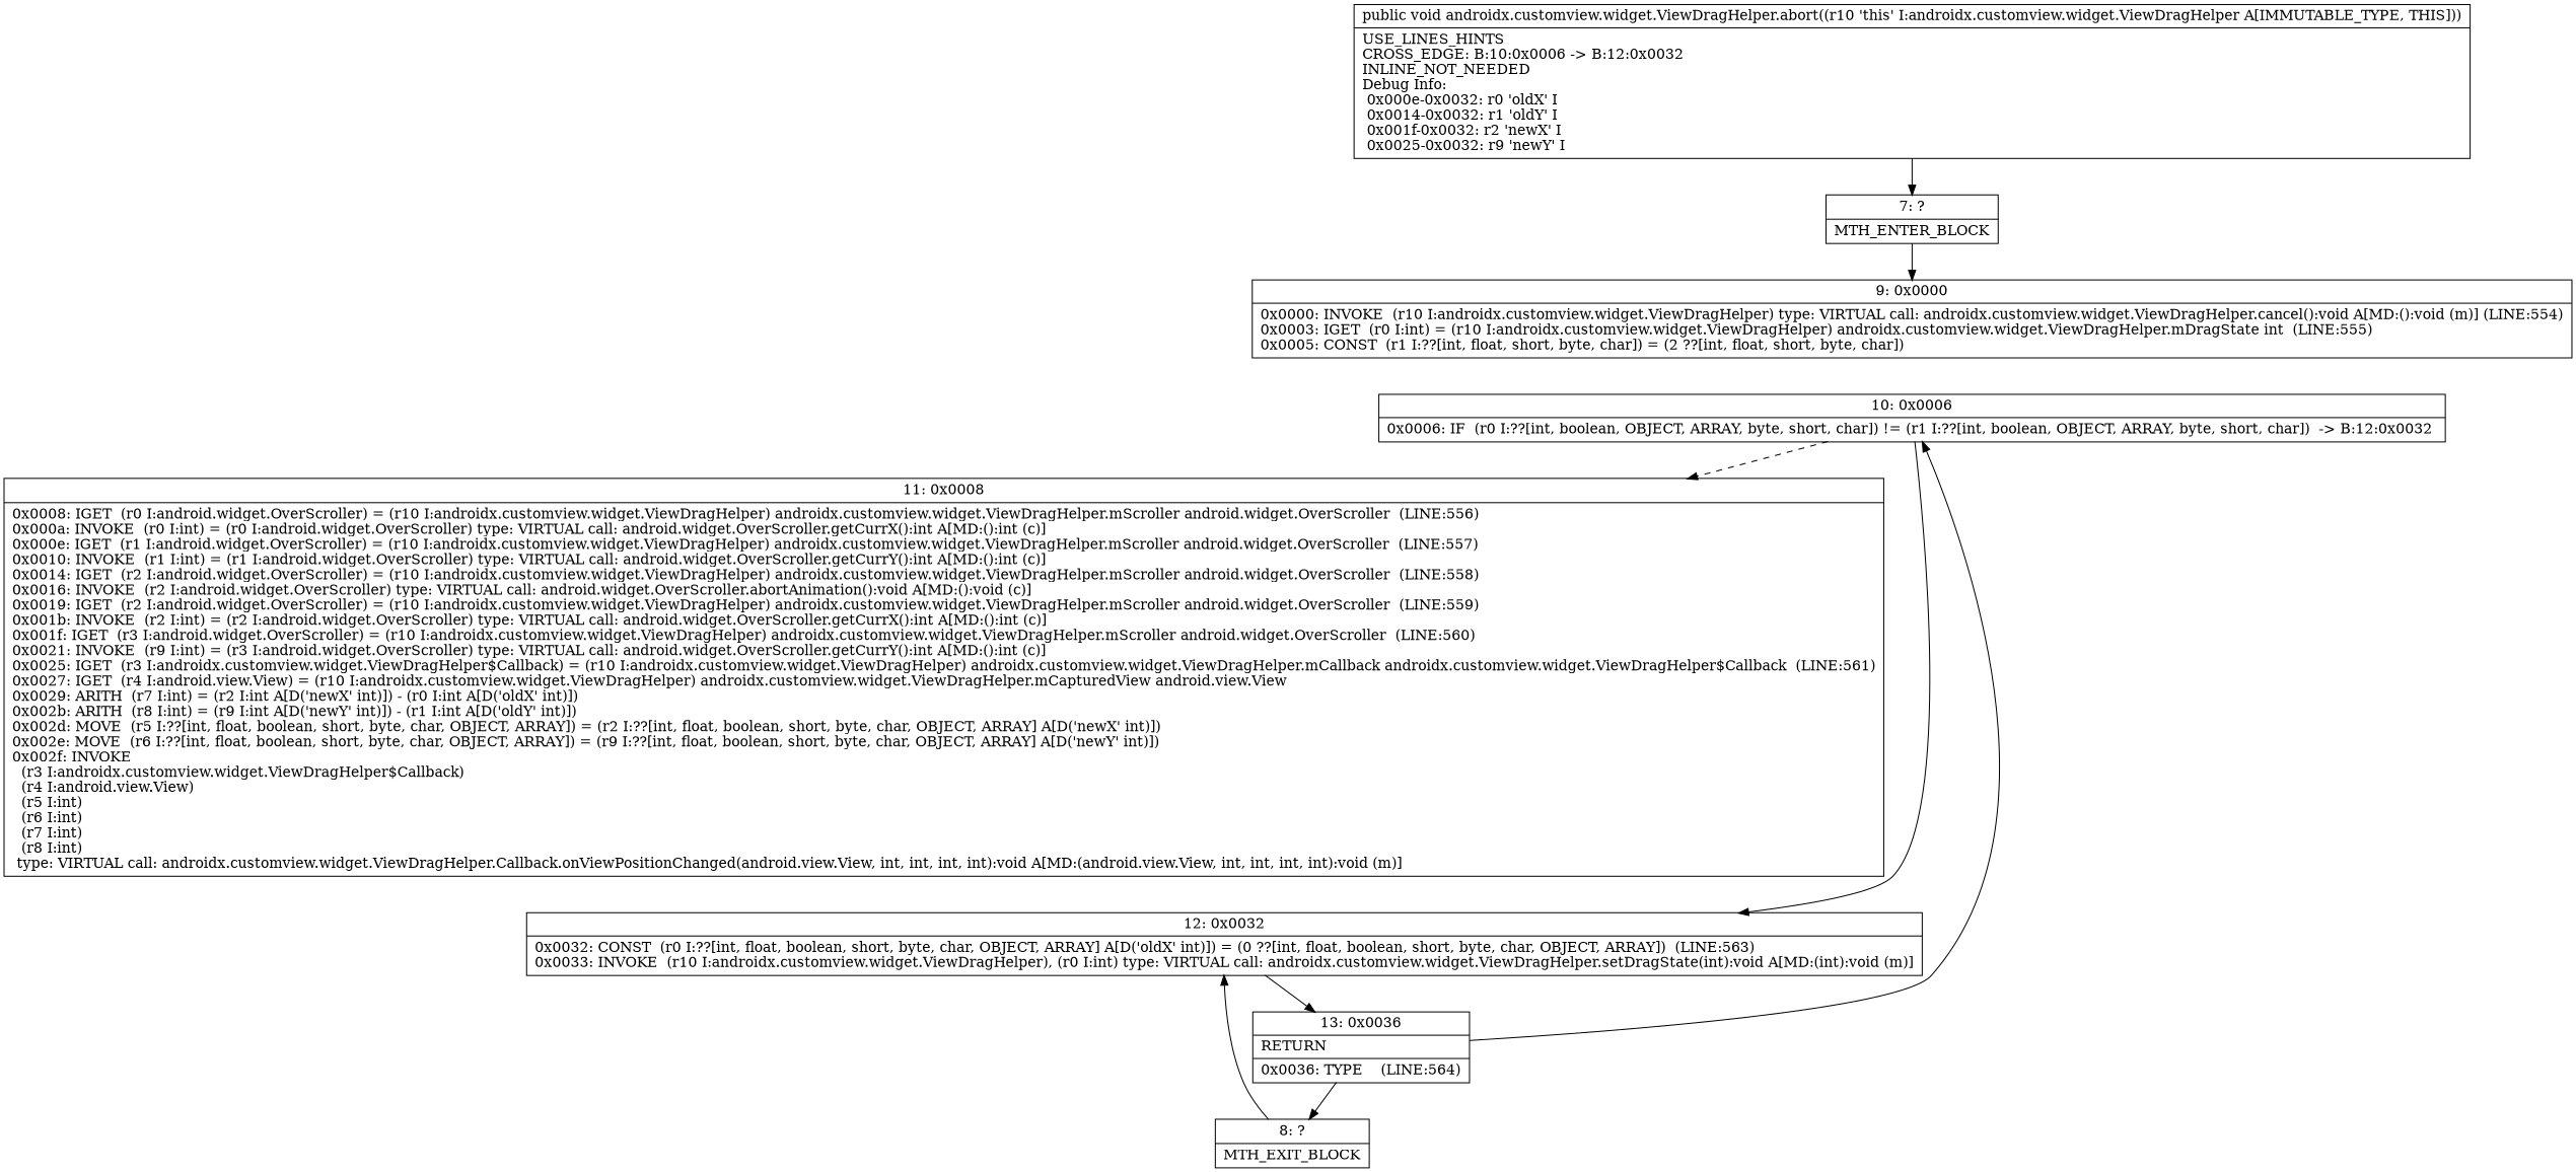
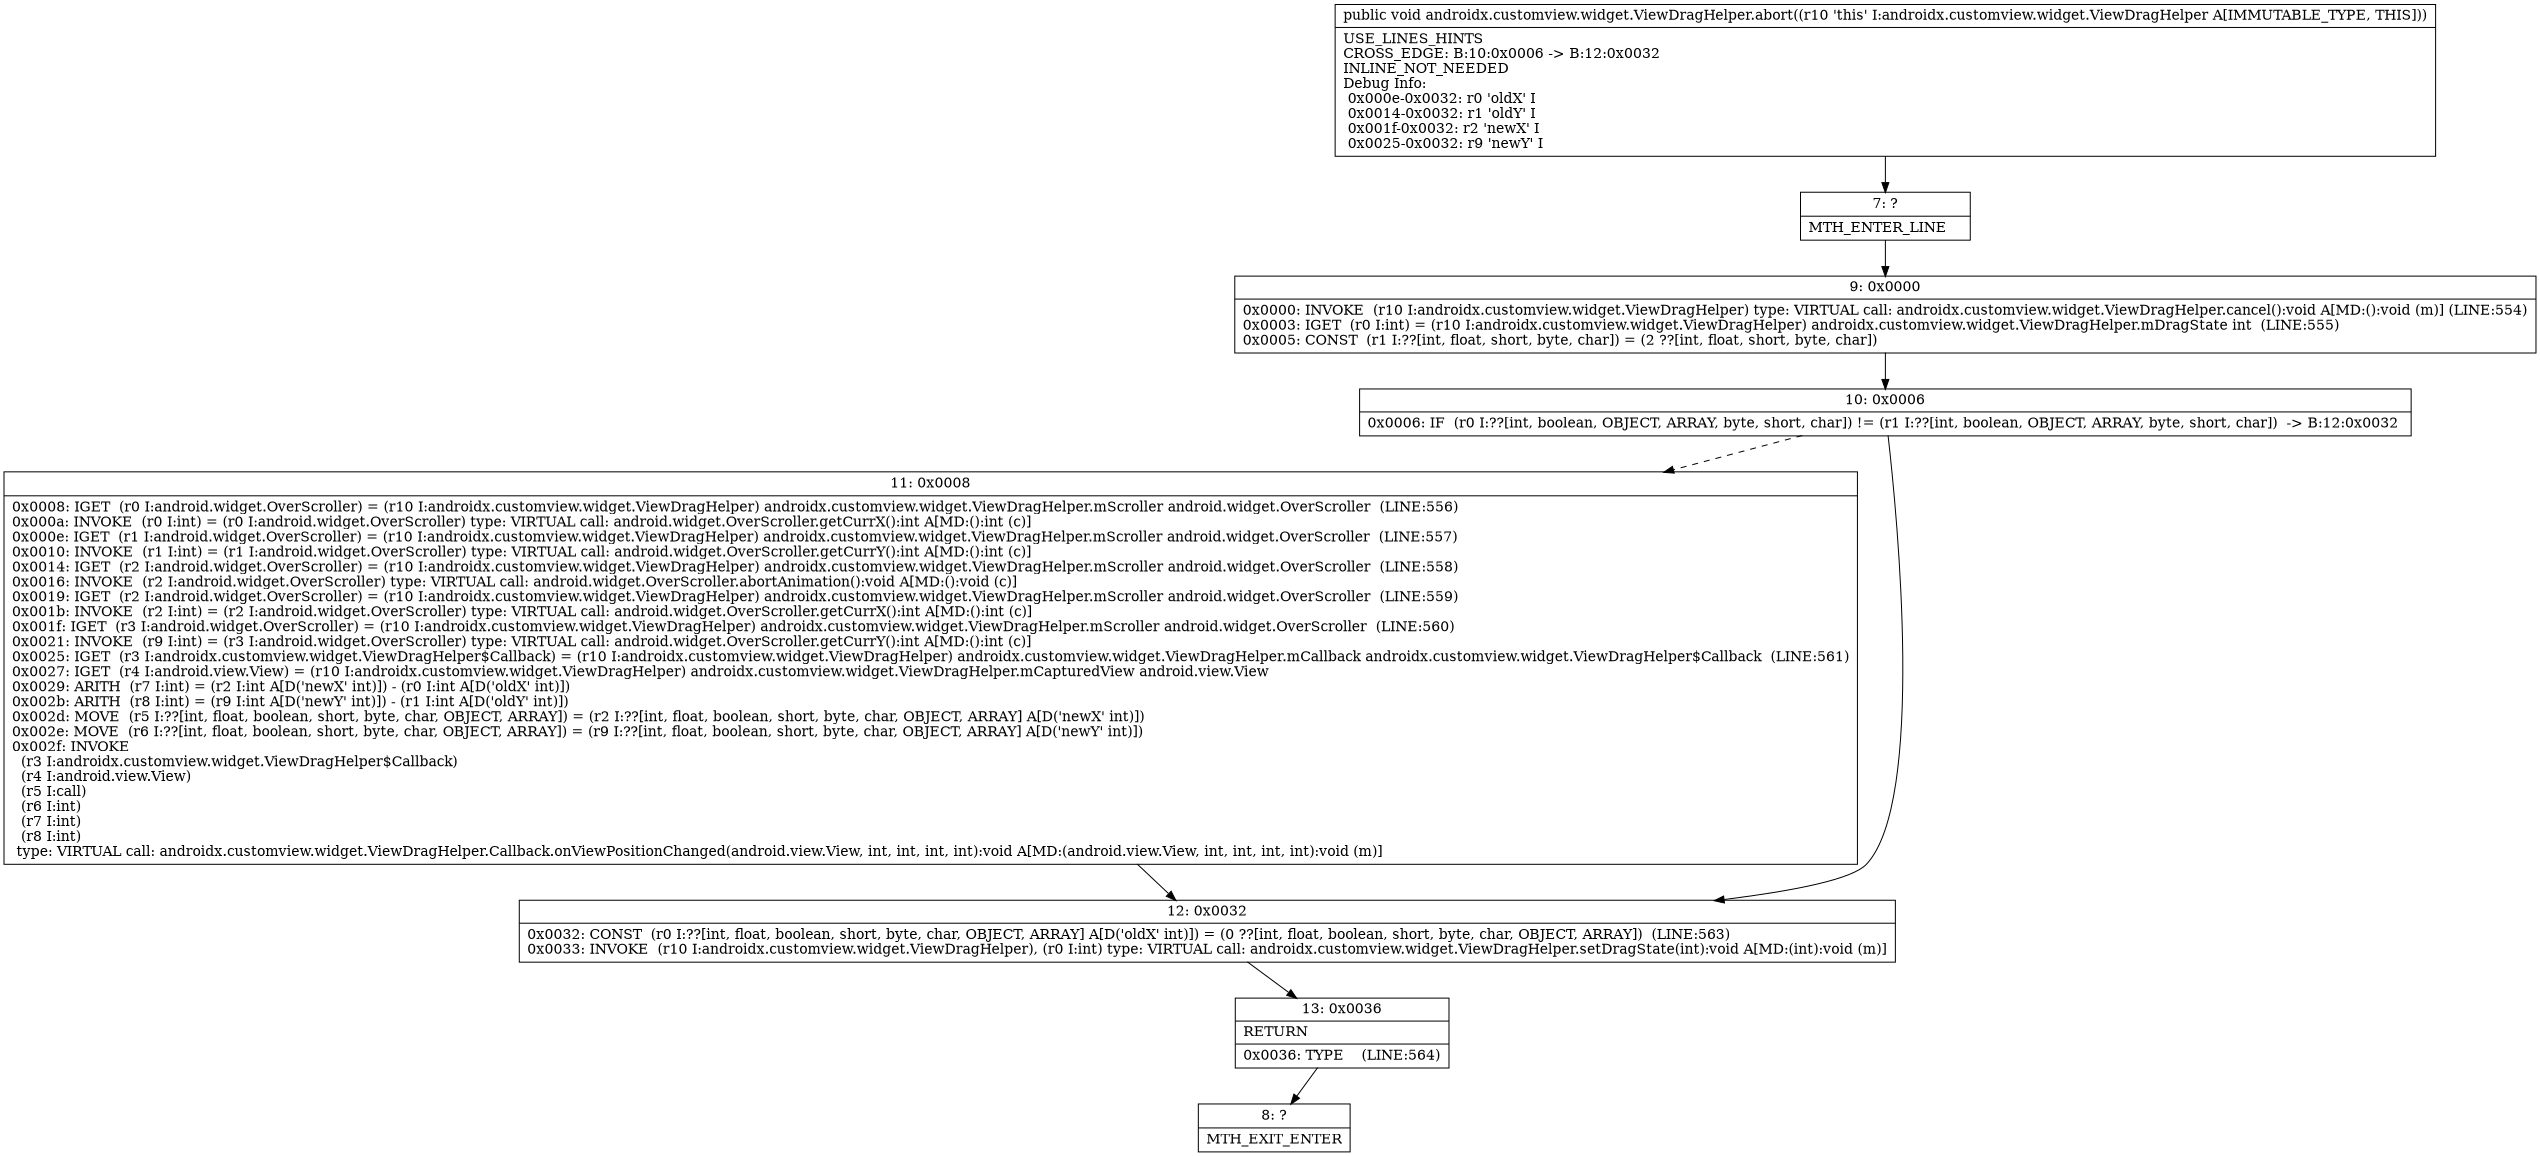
  digraph {
    node [shape=record]
-   n1 [label="{7\:\ ?|MTH_ENTER_BLOCK\l}"]
+   n1 [label="{7\:\ ?|MTH_ENTER_LINE\l}"]
    n2 [label="{9\:\ 0x0000|0x0000: INVOKE  (r10 I:androidx.customview.widget.ViewDragHelper) type: VIRTUAL call: androidx.customview.widget.ViewDragHelper.cancel():void A[MD:():void (m)] (LINE:554)\l0x0003: IGET  (r0 I:int) = (r10 I:androidx.customview.widget.ViewDragHelper) androidx.customview.widget.ViewDragHelper.mDragState int  (LINE:555)\l0x0005: CONST  (r1 I:??[int, float, short, byte, char]) = (2 ??[int, float, short, byte, char]) \l}"]
    n3 [label="{10\:\ 0x0006|0x0006: IF  (r0 I:??[int, boolean, OBJECT, ARRAY, byte, short, char]) != (r1 I:??[int, boolean, OBJECT, ARRAY, byte, short, char])  \-\> B:12:0x0032 \l}"]
-   n4 [label="{11\:\ 0x0008|0x0008: IGET  (r0 I:android.widget.OverScroller) = (r10 I:androidx.customview.widget.ViewDragHelper) androidx.customview.widget.ViewDragHelper.mScroller android.widget.OverScroller  (LINE:556)\l0x000a: INVOKE  (r0 I:int) = (r0 I:android.widget.OverScroller) type: VIRTUAL call: android.widget.OverScroller.getCurrX():int A[MD:():int (c)]\l0x000e: IGET  (r1 I:android.widget.OverScroller) = (r10 I:androidx.customview.widget.ViewDragHelper) androidx.customview.widget.ViewDragHelper.mScroller android.widget.OverScroller  (LINE:557)\l0x0010: INVOKE  (r1 I:int) = (r1 I:android.widget.OverScroller) type: VIRTUAL call: android.widget.OverScroller.getCurrY():int A[MD:():int (c)]\l0x0014: IGET  (r2 I:android.widget.OverScroller) = (r10 I:androidx.customview.widget.ViewDragHelper) androidx.customview.widget.ViewDragHelper.mScroller android.widget.OverScroller  (LINE:558)\l0x0016: INVOKE  (r2 I:android.widget.OverScroller) type: VIRTUAL call: android.widget.OverScroller.abortAnimation():void A[MD:():void (c)]\l0x0019: IGET  (r2 I:android.widget.OverScroller) = (r10 I:androidx.customview.widget.ViewDragHelper) androidx.customview.widget.ViewDragHelper.mScroller android.widget.OverScroller  (LINE:559)\l0x001b: INVOKE  (r2 I:int) = (r2 I:android.widget.OverScroller) type: VIRTUAL call: android.widget.OverScroller.getCurrX():int A[MD:():int (c)]\l0x001f: IGET  (r3 I:android.widget.OverScroller) = (r10 I:androidx.customview.widget.ViewDragHelper) androidx.customview.widget.ViewDragHelper.mScroller android.widget.OverScroller  (LINE:560)\l0x0021: INVOKE  (r9 I:int) = (r3 I:android.widget.OverScroller) type: VIRTUAL call: android.widget.OverScroller.getCurrY():int A[MD:():int (c)]\l0x0025: IGET  (r3 I:androidx.customview.widget.ViewDragHelper$Callback) = (r10 I:androidx.customview.widget.ViewDragHelper) androidx.customview.widget.ViewDragHelper.mCallback androidx.customview.widget.ViewDragHelper$Callback  (LINE:561)\l0x0027: IGET  (r4 I:android.view.View) = (r10 I:androidx.customview.widget.ViewDragHelper) androidx.customview.widget.ViewDragHelper.mCapturedView android.view.View \l0x0029: ARITH  (r7 I:int) = (r2 I:int A[D('newX' int)]) \- (r0 I:int A[D('oldX' int)]) \l0x002b: ARITH  (r8 I:int) = (r9 I:int A[D('newY' int)]) \- (r1 I:int A[D('oldY' int)]) \l0x002d: MOVE  (r5 I:??[int, float, boolean, short, byte, char, OBJECT, ARRAY]) = (r2 I:??[int, float, boolean, short, byte, char, OBJECT, ARRAY] A[D('newX' int)]) \l0x002e: MOVE  (r6 I:??[int, float, boolean, short, byte, char, OBJECT, ARRAY]) = (r9 I:??[int, float, boolean, short, byte, char, OBJECT, ARRAY] A[D('newY' int)]) \l0x002f: INVOKE  \l  (r3 I:androidx.customview.widget.ViewDragHelper$Callback)\l  (r4 I:android.view.View)\l  (r5 I:int)\l  (r6 I:int)\l  (r7 I:int)\l  (r8 I:int)\l type: VIRTUAL call: androidx.customview.widget.ViewDragHelper.Callback.onViewPositionChanged(android.view.View, int, int, int, int):void A[MD:(android.view.View, int, int, int, int):void (m)]\l}"]
+   n4 [label="{11\:\ 0x0008|0x0008: IGET  (r0 I:android.widget.OverScroller) = (r10 I:androidx.customview.widget.ViewDragHelper) androidx.customview.widget.ViewDragHelper.mScroller android.widget.OverScroller  (LINE:556)\l0x000a: INVOKE  (r0 I:int) = (r0 I:android.widget.OverScroller) type: VIRTUAL call: android.widget.OverScroller.getCurrX():int A[MD:():int (c)]\l0x000e: IGET  (r1 I:android.widget.OverScroller) = (r10 I:androidx.customview.widget.ViewDragHelper) androidx.customview.widget.ViewDragHelper.mScroller android.widget.OverScroller  (LINE:557)\l0x0010: INVOKE  (r1 I:int) = (r1 I:android.widget.OverScroller) type: VIRTUAL call: android.widget.OverScroller.getCurrY():int A[MD:():int (c)]\l0x0014: IGET  (r2 I:android.widget.OverScroller) = (r10 I:androidx.customview.widget.ViewDragHelper) androidx.customview.widget.ViewDragHelper.mScroller android.widget.OverScroller  (LINE:558)\l0x0016: INVOKE  (r2 I:android.widget.OverScroller) type: VIRTUAL call: android.widget.OverScroller.abortAnimation():void A[MD:():void (c)]\l0x0019: IGET  (r2 I:android.widget.OverScroller) = (r10 I:androidx.customview.widget.ViewDragHelper) androidx.customview.widget.ViewDragHelper.mScroller android.widget.OverScroller  (LINE:559)\l0x001b: INVOKE  (r2 I:int) = (r2 I:android.widget.OverScroller) type: VIRTUAL call: android.widget.OverScroller.getCurrX():int A[MD:():int (c)]\l0x001f: IGET  (r3 I:android.widget.OverScroller) = (r10 I:androidx.customview.widget.ViewDragHelper) androidx.customview.widget.ViewDragHelper.mScroller android.widget.OverScroller  (LINE:560)\l0x0021: INVOKE  (r9 I:int) = (r3 I:android.widget.OverScroller) type: VIRTUAL call: android.widget.OverScroller.getCurrY():int A[MD:():int (c)]\l0x0025: IGET  (r3 I:androidx.customview.widget.ViewDragHelper$Callback) = (r10 I:androidx.customview.widget.ViewDragHelper) androidx.customview.widget.ViewDragHelper.mCallback androidx.customview.widget.ViewDragHelper$Callback  (LINE:561)\l0x0027: IGET  (r4 I:android.view.View) = (r10 I:androidx.customview.widget.ViewDragHelper) androidx.customview.widget.ViewDragHelper.mCapturedView android.view.View \l0x0029: ARITH  (r7 I:int) = (r2 I:int A[D('newX' int)]) \- (r0 I:int A[D('oldX' int)]) \l0x002b: ARITH  (r8 I:int) = (r9 I:int A[D('newY' int)]) \- (r1 I:int A[D('oldY' int)]) \l0x002d: MOVE  (r5 I:??[int, float, boolean, short, byte, char, OBJECT, ARRAY]) = (r2 I:??[int, float, boolean, short, byte, char, OBJECT, ARRAY] A[D('newX' int)]) \l0x002e: MOVE  (r6 I:??[int, float, boolean, short, byte, char, OBJECT, ARRAY]) = (r9 I:??[int, float, boolean, short, byte, char, OBJECT, ARRAY] A[D('newY' int)]) \l0x002f: INVOKE  \l  (r3 I:androidx.customview.widget.ViewDragHelper$Callback)\l  (r4 I:android.view.View)\l  (r5 I:call)\l  (r6 I:int)\l  (r7 I:int)\l  (r8 I:int)\l type: VIRTUAL call: androidx.customview.widget.ViewDragHelper.Callback.onViewPositionChanged(android.view.View, int, int, int, int):void A[MD:(android.view.View, int, int, int, int):void (m)]\l}"]
    n5 [label="{12\:\ 0x0032|0x0032: CONST  (r0 I:??[int, float, boolean, short, byte, char, OBJECT, ARRAY] A[D('oldX' int)]) = (0 ??[int, float, boolean, short, byte, char, OBJECT, ARRAY])  (LINE:563)\l0x0033: INVOKE  (r10 I:androidx.customview.widget.ViewDragHelper), (r0 I:int) type: VIRTUAL call: androidx.customview.widget.ViewDragHelper.setDragState(int):void A[MD:(int):void (m)]\l}"]
    n6 [label="{13\:\ 0x0036|RETURN\l|0x0036: TYPE    (LINE:564)\l}"]
-   n7 [label="{8\:\ ?|MTH_EXIT_BLOCK\l}"]
+   n7 [label="{8\:\ ?|MTH_EXIT_ENTER\l}"]
    n8 [label="{public void androidx.customview.widget.ViewDragHelper.abort((r10 'this' I:androidx.customview.widget.ViewDragHelper A[IMMUTABLE_TYPE, THIS]))  | USE_LINES_HINTS\lCROSS_EDGE: B:10:0x0006 \-\> B:12:0x0032\lINLINE_NOT_NEEDED\lDebug Info:\l  0x000e\-0x0032: r0 'oldX' I\l  0x0014\-0x0032: r1 'oldY' I\l  0x001f\-0x0032: r2 'newX' I\l  0x0025\-0x0032: r9 'newY' I\l}"]
    n1 -> n2
-   n6 -> n3
+   n2 -> n3
    n3 -> n4 [style=dashed]
    n3 -> n5
-   n7 -> n5
+   n4 -> n5
    n5 -> n6
    n6 -> n7
    n8 -> n1
  }
